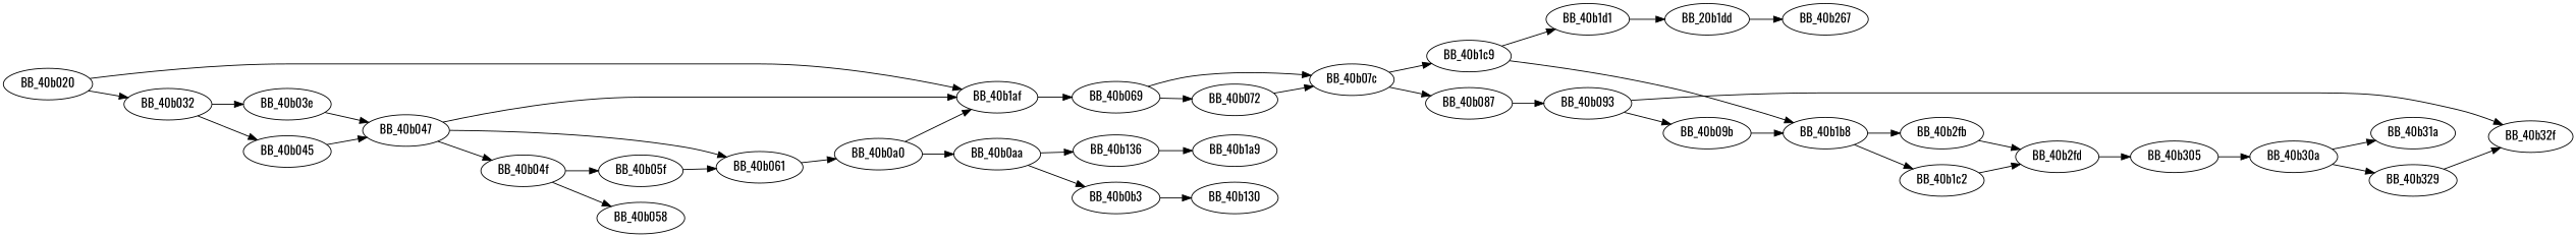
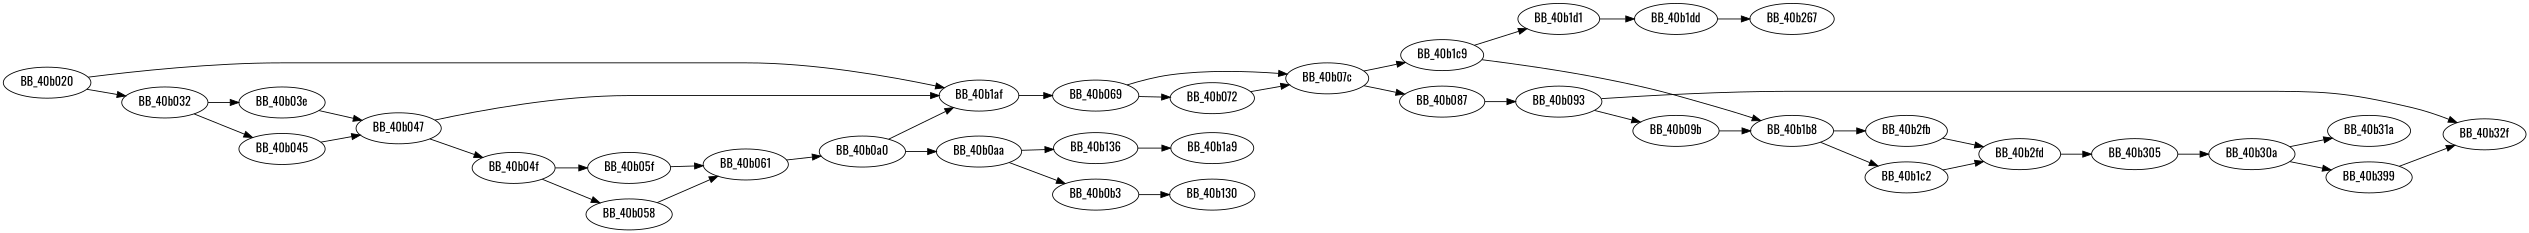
  digraph {
    fontname=Oswald
    rankdir=LR
    node [fontname=Oswald]
    edge [fontname=Oswald]
    BB_40b020
    BB_40b032
    BB_40b1af
    BB_40b03e
    BB_40b045
    BB_40b069
    BB_40b047
    BB_40b072
    BB_40b07c
    BB_40b04f
    BB_40b058
    BB_40b05f
    BB_40b061
    BB_40b0a0
    BB_40b0aa
    BB_40b0b3
    BB_40b136
    BB_40b087
    BB_40b1c9
    BB_40b093
    BB_40b1b8
    BB_40b1d1
    BB_40b09b
    BB_40b32f
    BB_40b1c2
    BB_40b2fb
-   BB_40b1dd [label=BB_20b1dd]
+   BB_40b1dd
    BB_40b2fd
    BB_40b130
    BB_40b1a9
    BB_40b305
    BB_40b30a
    BB_40b267
    BB_40b31a
-   BB_40b329
+   BB_40b329 [label=BB_40b399]
    BB_40b020 -> BB_40b032
    BB_40b020 -> BB_40b1af
    BB_40b032 -> BB_40b03e
    BB_40b032 -> BB_40b045
    BB_40b1af -> BB_40b069
    BB_40b03e -> BB_40b047
    BB_40b045 -> BB_40b047
    BB_40b069 -> BB_40b072
    BB_40b069 -> BB_40b07c
    BB_40b047 -> BB_40b1af
    BB_40b047 -> BB_40b04f
    BB_40b072 -> BB_40b07c
    BB_40b07c -> BB_40b087
    BB_40b07c -> BB_40b1c9
    BB_40b04f -> BB_40b058
    BB_40b04f -> BB_40b05f
-   BB_40b047 -> BB_40b061
+   BB_40b058 -> BB_40b061
    BB_40b05f -> BB_40b061
    BB_40b061 -> BB_40b0a0
    BB_40b0a0 -> BB_40b1af
    BB_40b0a0 -> BB_40b0aa
    BB_40b0aa -> BB_40b0b3
    BB_40b0aa -> BB_40b136
    BB_40b0b3 -> BB_40b130
    BB_40b136 -> BB_40b1a9
    BB_40b087 -> BB_40b093
    BB_40b1c9 -> BB_40b1b8
    BB_40b1c9 -> BB_40b1d1
    BB_40b093 -> BB_40b09b
    BB_40b093 -> BB_40b32f
    BB_40b1b8 -> BB_40b1c2
    BB_40b1b8 -> BB_40b2fb
    BB_40b1d1 -> BB_40b1dd
    BB_40b09b -> BB_40b1b8
    BB_40b1c2 -> BB_40b2fd
    BB_40b2fb -> BB_40b2fd
    BB_40b1dd -> BB_40b267
    BB_40b2fd -> BB_40b305
    BB_40b305 -> BB_40b30a
    BB_40b30a -> BB_40b31a
    BB_40b30a -> BB_40b329
    BB_40b329 -> BB_40b32f
  }
